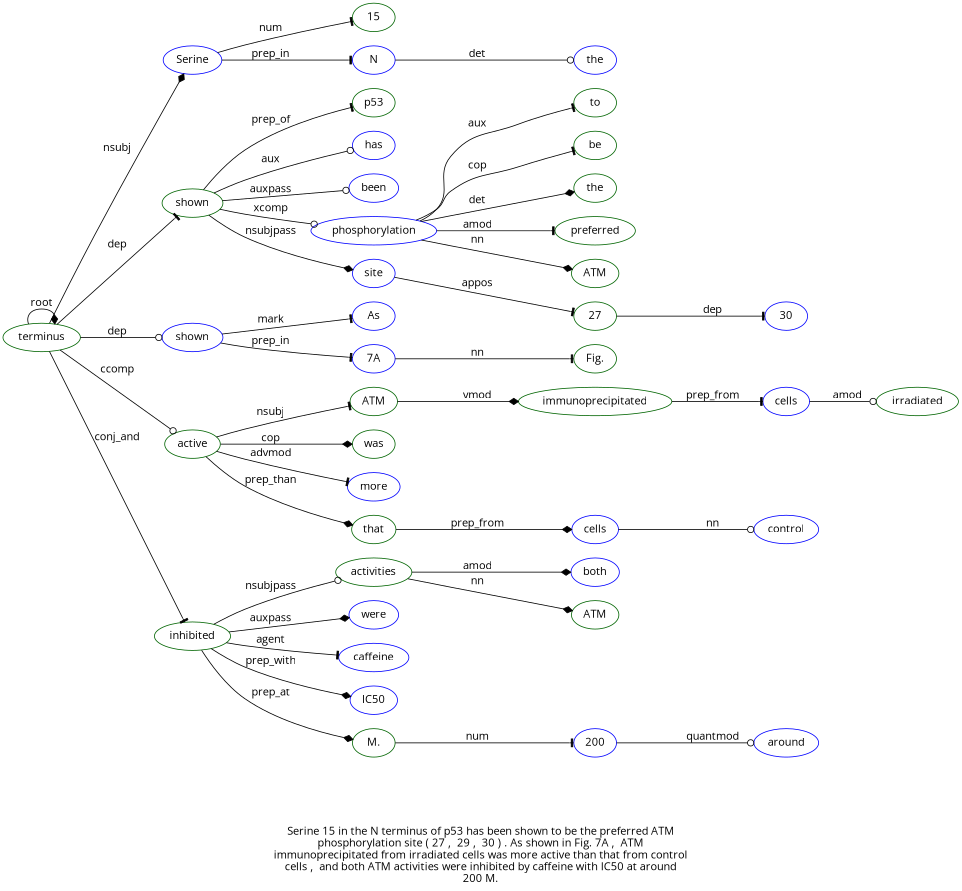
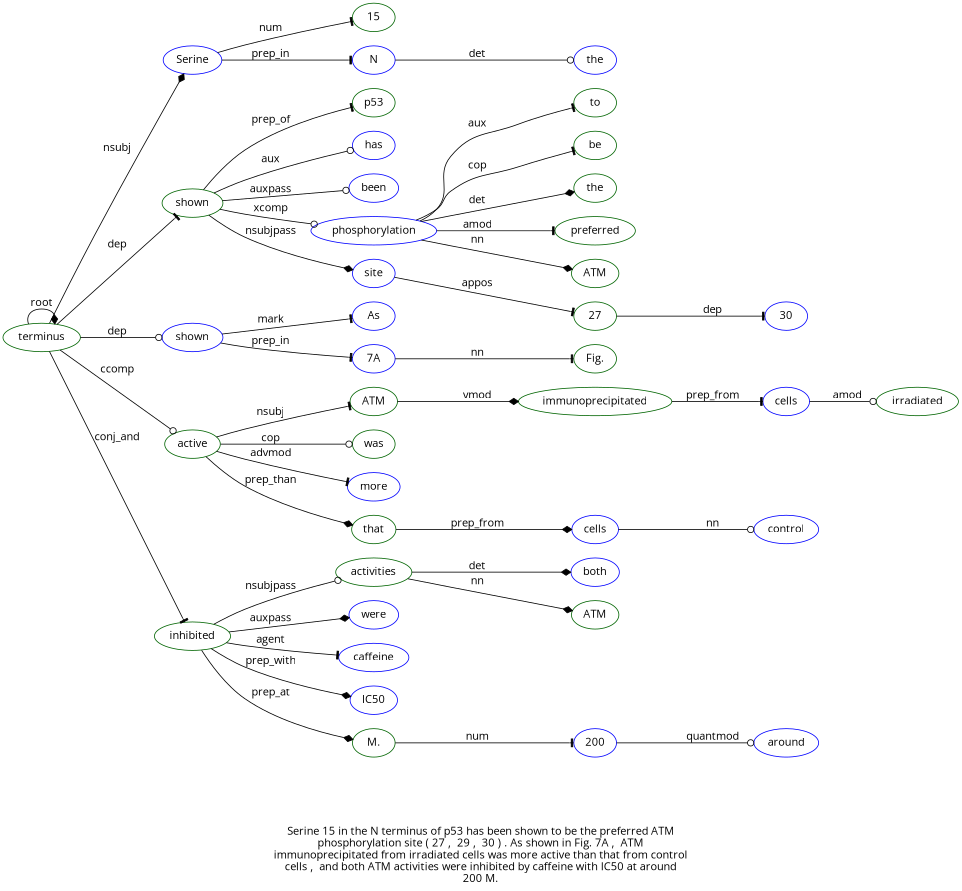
  digraph {
    fontname="Open Sans"
    label="Serine 15 in the N terminus of p53 has been shown to be the preferred ATM\nphosphorylation site ( 27 ,  29 ,  30 ) . As shown in Fig. 7A ,  ATM\nimmunoprecipitated from irradiated cells was more active than that from control\ncells ,  and both ATM activities were inhibited by caffeine with IC50 at around\n200 M."
    rankdir=LR
    node [color=darkgreen fillcolor=white fontname="Open Sans" style=filled]
    edge [arrowhead=tee fontname="Open Sans"]
    n1 [label=terminus]
    n2 [color=blue label=Serine]
    n3 [label=shown]
    n4 [color=blue label=shown]
    n5 [label=active]
    n6 [label=inhibited]
    n7 [label=15]
    n8 [color=blue label=N]
    n9 [label=p53]
    n10 [color=blue label=has]
    n11 [color=blue label=been]
    n12 [color=blue label=phosphorylation]
    n13 [color=blue label=site]
    n14 [color=blue label=As]
    n15 [color=blue label="7A"]
    n16 [label=ATM]
    n17 [label=was]
    n18 [color=blue label=more]
    n19 [label=that]
    n20 [label=activities]
    n21 [color=blue label=were]
    n22 [color=blue label=caffeine]
    n23 [color=blue label=IC50]
    n24 [label="M."]
    n25 [color=blue label=the]
    n26 [label=to]
    n27 [label=be]
    n28 [label=the]
    n29 [label=preferred]
    n30 [label=ATM]
    n31 [label=27]
    n32 [color=blue label=30]
    n33 [label="Fig."]
    n34 [label=immunoprecipitated]
    n35 [color=blue label=cells]
    n36 [color=blue label=cells]
    n37 [label=irradiated]
    n38 [color=blue label=control]
    n39 [color=blue label=both]
    n40 [label=ATM]
    n41 [color=blue label=200]
    n42 [color=blue label=around]
    n1 -> n1 [arrowhead=diamond label=root]
    n1 -> n2 [arrowhead=diamond label=nsubj]
    n1 -> n3 [label=dep]
    n1 -> n4 [arrowhead=odot label=dep]
    n1 -> n5 [arrowhead=odot label=ccomp]
    n1 -> n6 [label=conj_and]
    n2 -> n7 [label=num]
    n2 -> n8 [label=prep_in]
    n3 -> n9 [label=prep_of]
    n3 -> n10 [arrowhead=odot label=aux]
    n3 -> n11 [arrowhead=odot label=auxpass]
    n3 -> n12 [arrowhead=odot label=xcomp]
    n3 -> n13 [arrowhead=diamond label=nsubjpass]
    n4 -> n14 [label=mark]
    n4 -> n15 [label=prep_in]
    n5 -> n16 [label=nsubj]
-   n5 -> n17 [arrowhead=diamond label=cop]
+   n5 -> n17 [arrowhead=odot label=cop]
    n5 -> n18 [label=advmod]
    n5 -> n19 [arrowhead=diamond label=prep_than]
    n6 -> n20 [arrowhead=odot label=nsubjpass]
    n6 -> n21 [arrowhead=diamond label=auxpass]
    n6 -> n22 [label=agent]
    n6 -> n23 [arrowhead=diamond label=prep_with]
    n6 -> n24 [arrowhead=diamond label=prep_at]
    n8 -> n25 [arrowhead=odot label=det]
    n12 -> n26 [label=aux]
    n12 -> n27 [label=cop]
    n12 -> n28 [arrowhead=diamond label=det]
    n12 -> n29 [label=amod]
    n12 -> n30 [arrowhead=diamond label=nn]
    n13 -> n31 [label=appos]
    n15 -> n33 [label=nn]
    n16 -> n34 [arrowhead=diamond label=vmod]
    n19 -> n35 [arrowhead=diamond label=prep_from]
-   n20 -> n39 [arrowhead=diamond label=amod]
+   n20 -> n39 [arrowhead=diamond label=det]
    n20 -> n40 [arrowhead=diamond label=nn]
    n24 -> n41 [label=num]
    n31 -> n32 [label=dep]
    n34 -> n36 [label=prep_from]
    n35 -> n38 [arrowhead=odot label=nn]
    n36 -> n37 [arrowhead=odot label=amod]
    n41 -> n42 [arrowhead=odot label=quantmod]
  }
